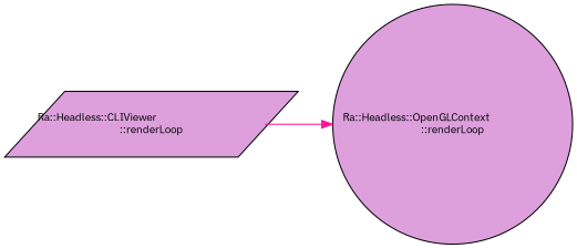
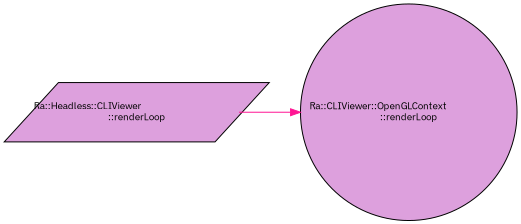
  digraph {
    rankdir=LR
    fontname="IBM Plex Sans"
    node [color=black fillcolor=plum fontname="IBM Plex Sans" fontsize=10 style=filled]
    n1 [fontcolor=black height=0.2 label="Ra::Headless::CLIViewer\l::renderLoop" shape=parallelogram width=0.4]
-   n2 [height=0.2 label="Ra::Headless::OpenGLContext\l::renderLoop" shape=circle width=0.4]
+   n2 [height=0.2 label="Ra::CLIViewer::OpenGLContext\l::renderLoop" shape=circle width=0.4]
    n1 -> n2 [color=deeppink fontname="IBM Plex Sans" fontsize=10 labelfontname=Helvetica labelfontsize=10 style=solid]
  }
